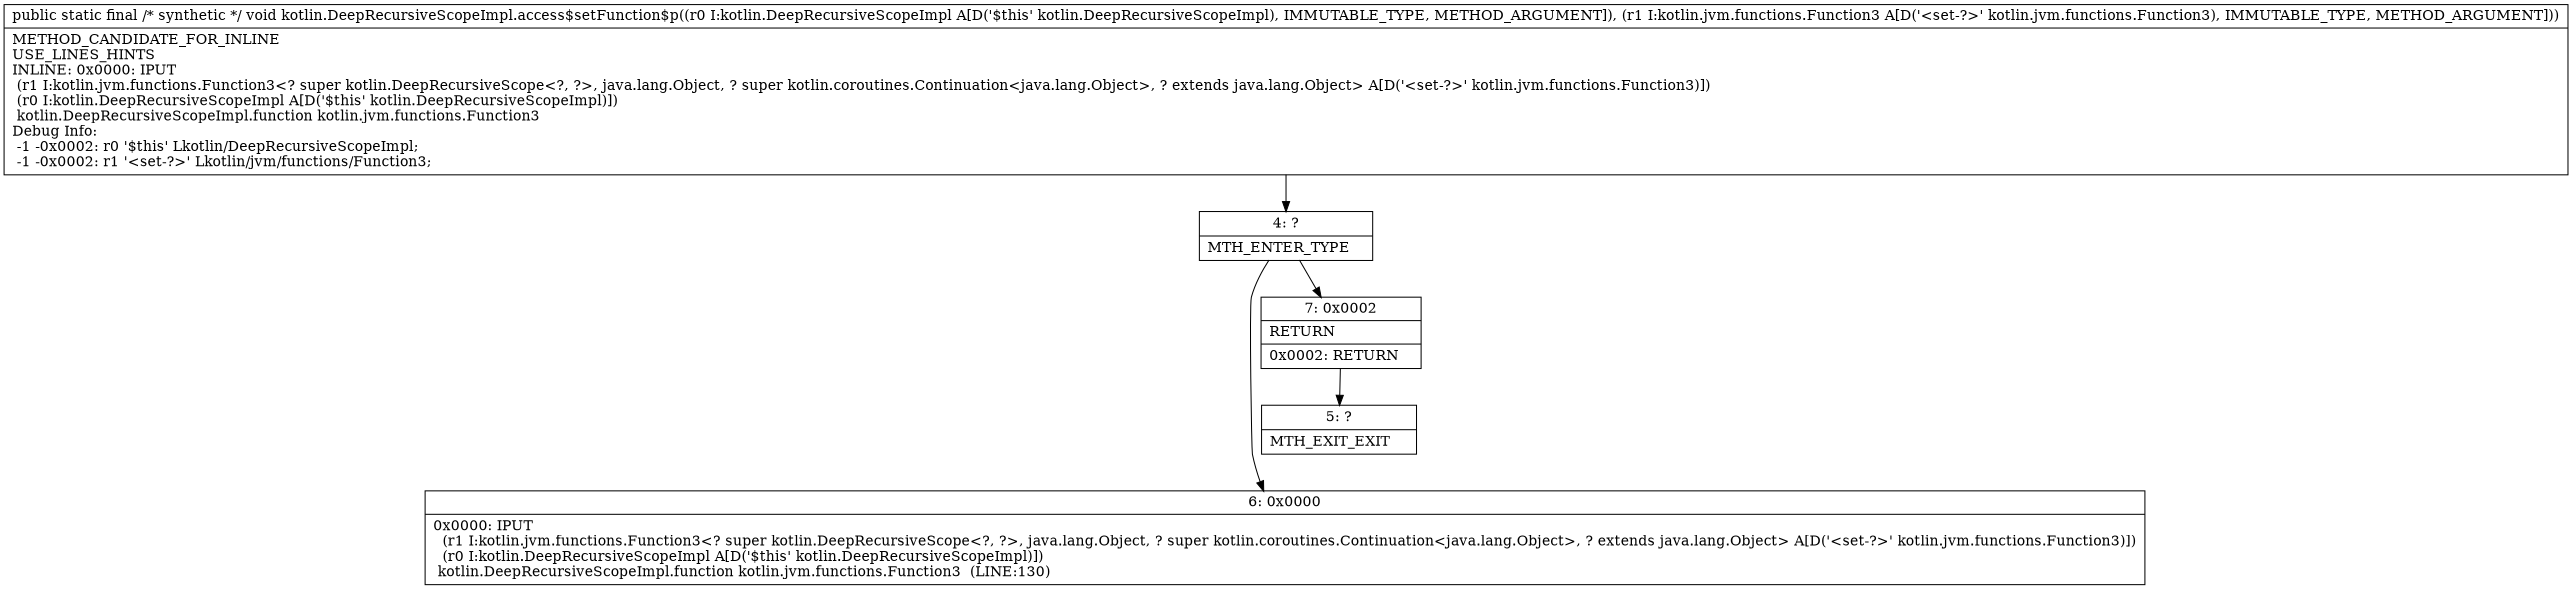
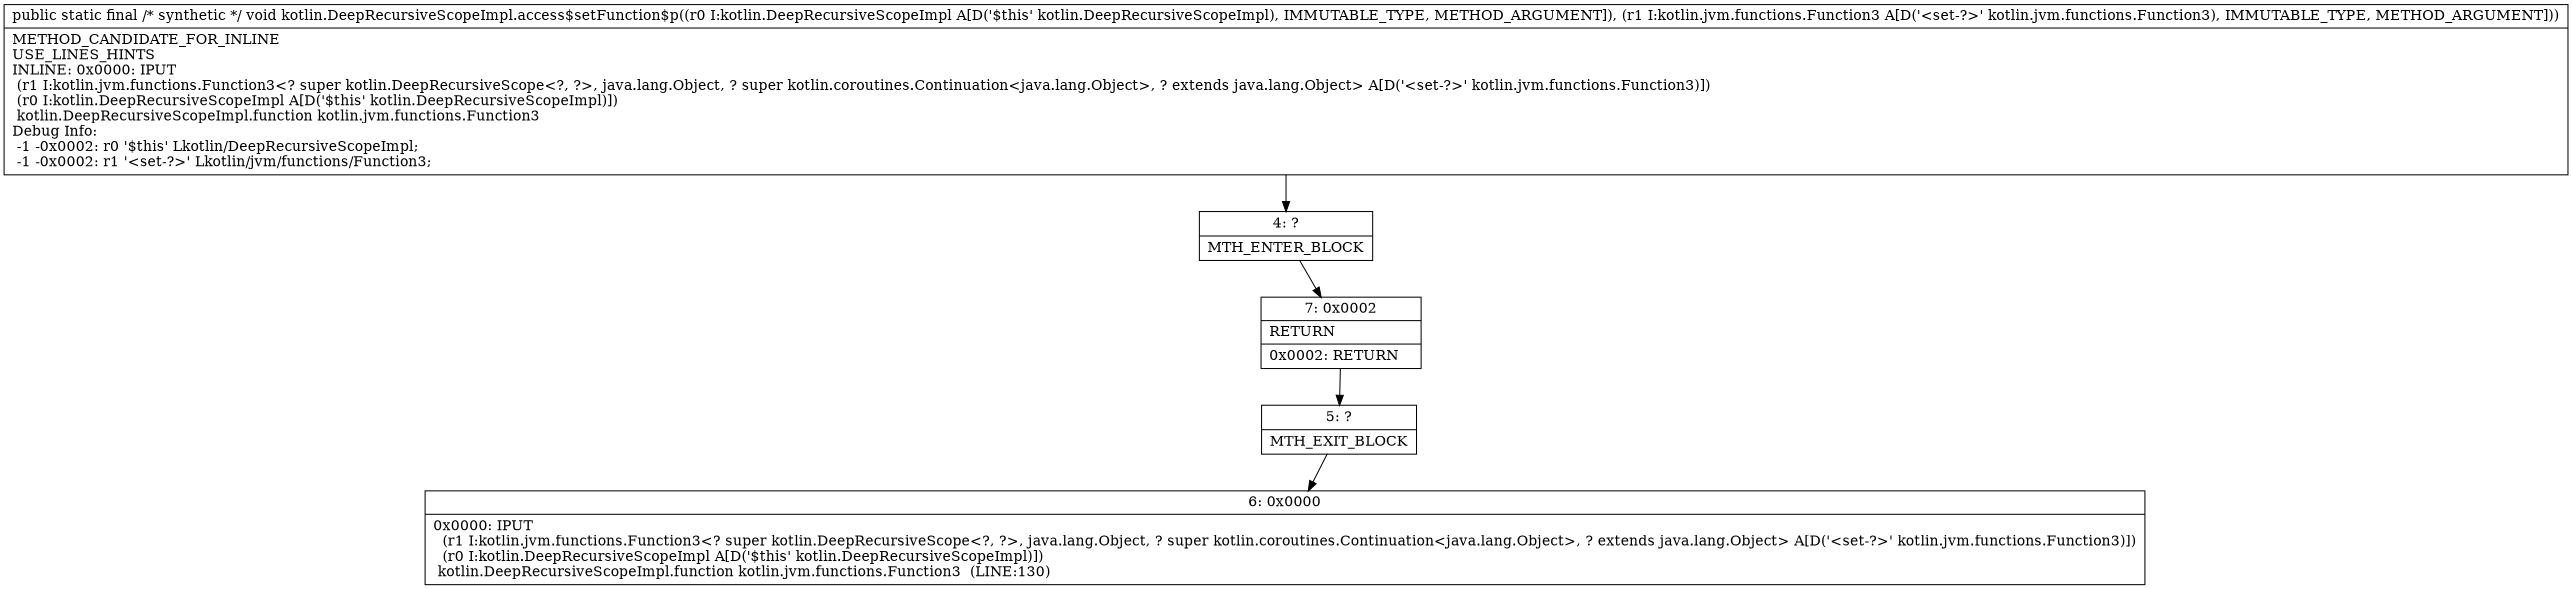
  digraph {
    node [shape=record]
-   n1 [label="{4\:\ ?|MTH_ENTER_TYPE\l}"]
+   n1 [label="{4\:\ ?|MTH_ENTER_BLOCK\l}"]
    n2 [label="{6\:\ 0x0000|0x0000: IPUT  \l  (r1 I:kotlin.jvm.functions.Function3\<? super kotlin.DeepRecursiveScope\<?, ?\>, java.lang.Object, ? super kotlin.coroutines.Continuation\<java.lang.Object\>, ? extends java.lang.Object\> A[D('\<set\-?\>' kotlin.jvm.functions.Function3)])\l  (r0 I:kotlin.DeepRecursiveScopeImpl A[D('$this' kotlin.DeepRecursiveScopeImpl)])\l kotlin.DeepRecursiveScopeImpl.function kotlin.jvm.functions.Function3  (LINE:130)\l}"]
    n3 [label="{7\:\ 0x0002|RETURN\l|0x0002: RETURN   \l}"]
-   n4 [label="{5\:\ ?|MTH_EXIT_EXIT\l}"]
+   n4 [label="{5\:\ ?|MTH_EXIT_BLOCK\l}"]
    n5 [label="{public static final \/* synthetic *\/ void kotlin.DeepRecursiveScopeImpl.access$setFunction$p((r0 I:kotlin.DeepRecursiveScopeImpl A[D('$this' kotlin.DeepRecursiveScopeImpl), IMMUTABLE_TYPE, METHOD_ARGUMENT]), (r1 I:kotlin.jvm.functions.Function3 A[D('\<set\-?\>' kotlin.jvm.functions.Function3), IMMUTABLE_TYPE, METHOD_ARGUMENT]))  | METHOD_CANDIDATE_FOR_INLINE\lUSE_LINES_HINTS\lINLINE: 0x0000: IPUT  \l  (r1 I:kotlin.jvm.functions.Function3\<? super kotlin.DeepRecursiveScope\<?, ?\>, java.lang.Object, ? super kotlin.coroutines.Continuation\<java.lang.Object\>, ? extends java.lang.Object\> A[D('\<set\-?\>' kotlin.jvm.functions.Function3)])\l  (r0 I:kotlin.DeepRecursiveScopeImpl A[D('$this' kotlin.DeepRecursiveScopeImpl)])\l kotlin.DeepRecursiveScopeImpl.function kotlin.jvm.functions.Function3\lDebug Info:\l  \-1 \-0x0002: r0 '$this' Lkotlin\/DeepRecursiveScopeImpl;\l  \-1 \-0x0002: r1 '\<set\-?\>' Lkotlin\/jvm\/functions\/Function3;\l}"]
-   n1 -> n2
+   n4 -> n2
    n1 -> n3
    n3 -> n4
    n5 -> n1
  }
